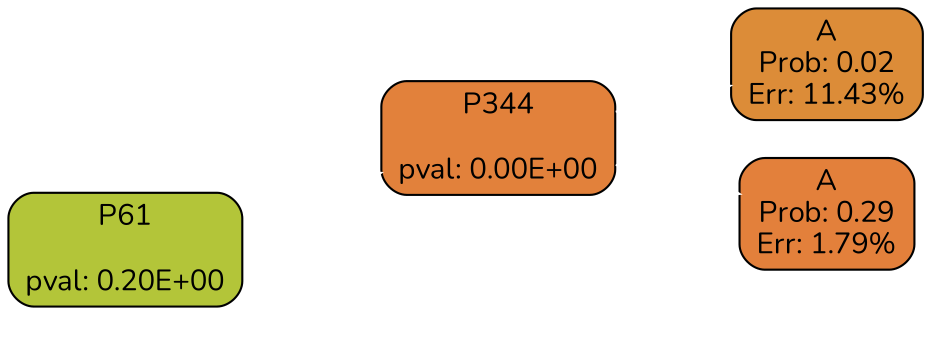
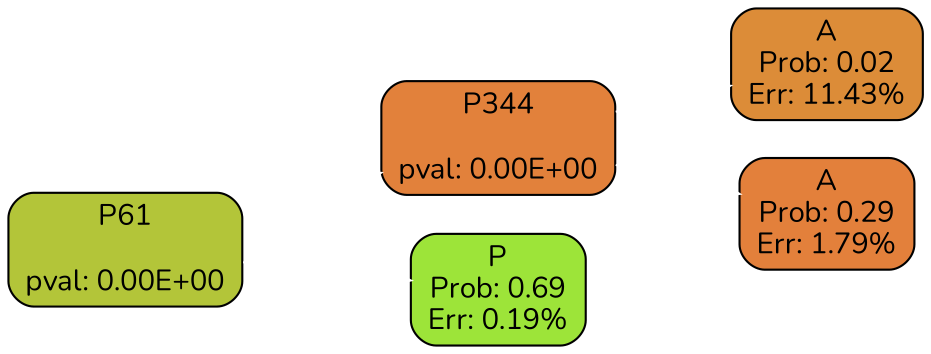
  digraph {
    fontname=Nunito
    rankdir=LR
    splines=straight
    node [color=black fontcolor=black fontname=Nunito shape=box style="filled, rounded"]
    edge [color=white fontcolor=white fontname=Nunito]
-   n1 [fillcolor="#b3c539" label="P61\n\npval: 0.20E+00"]
+   n1 [fillcolor="#b3c539" label="P61\n\npval: 0.00E+00"]
    n2 [fillcolor="#e2813b" label="P344\n\npval: 0.00E+00"]
+   n3 [fillcolor="#9de439" label="P\nProb: 0.69\nErr: 0.19%"]
    n4 [fillcolor="#dc8c38" label="A\nProb: 0.02\nErr: 11.43%"]
    n5 [fillcolor="#e3803b" label="A\nProb: 0.29\nErr: 1.79%"]
    n1 -> n2 [label=EGN]
+   n1 -> n3 [label=KR]
    n2 -> n4 [label=I]
    n2 -> n5 [label=SV]
  }
